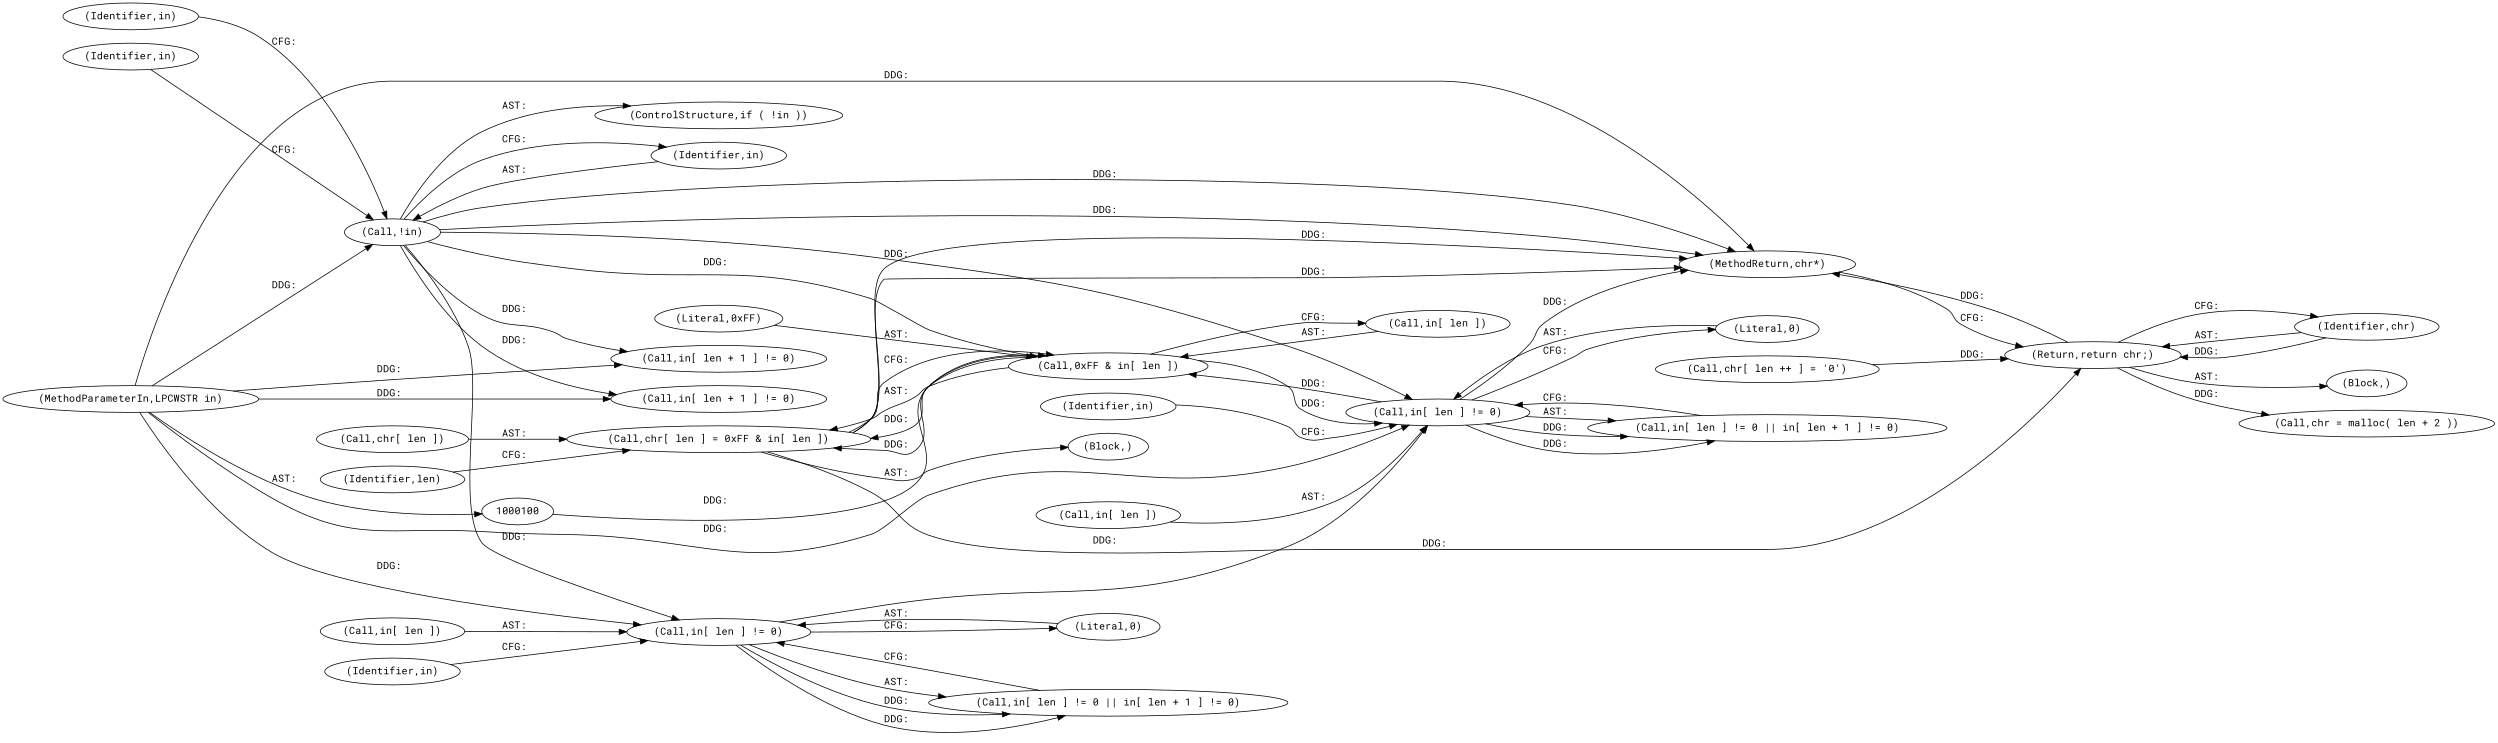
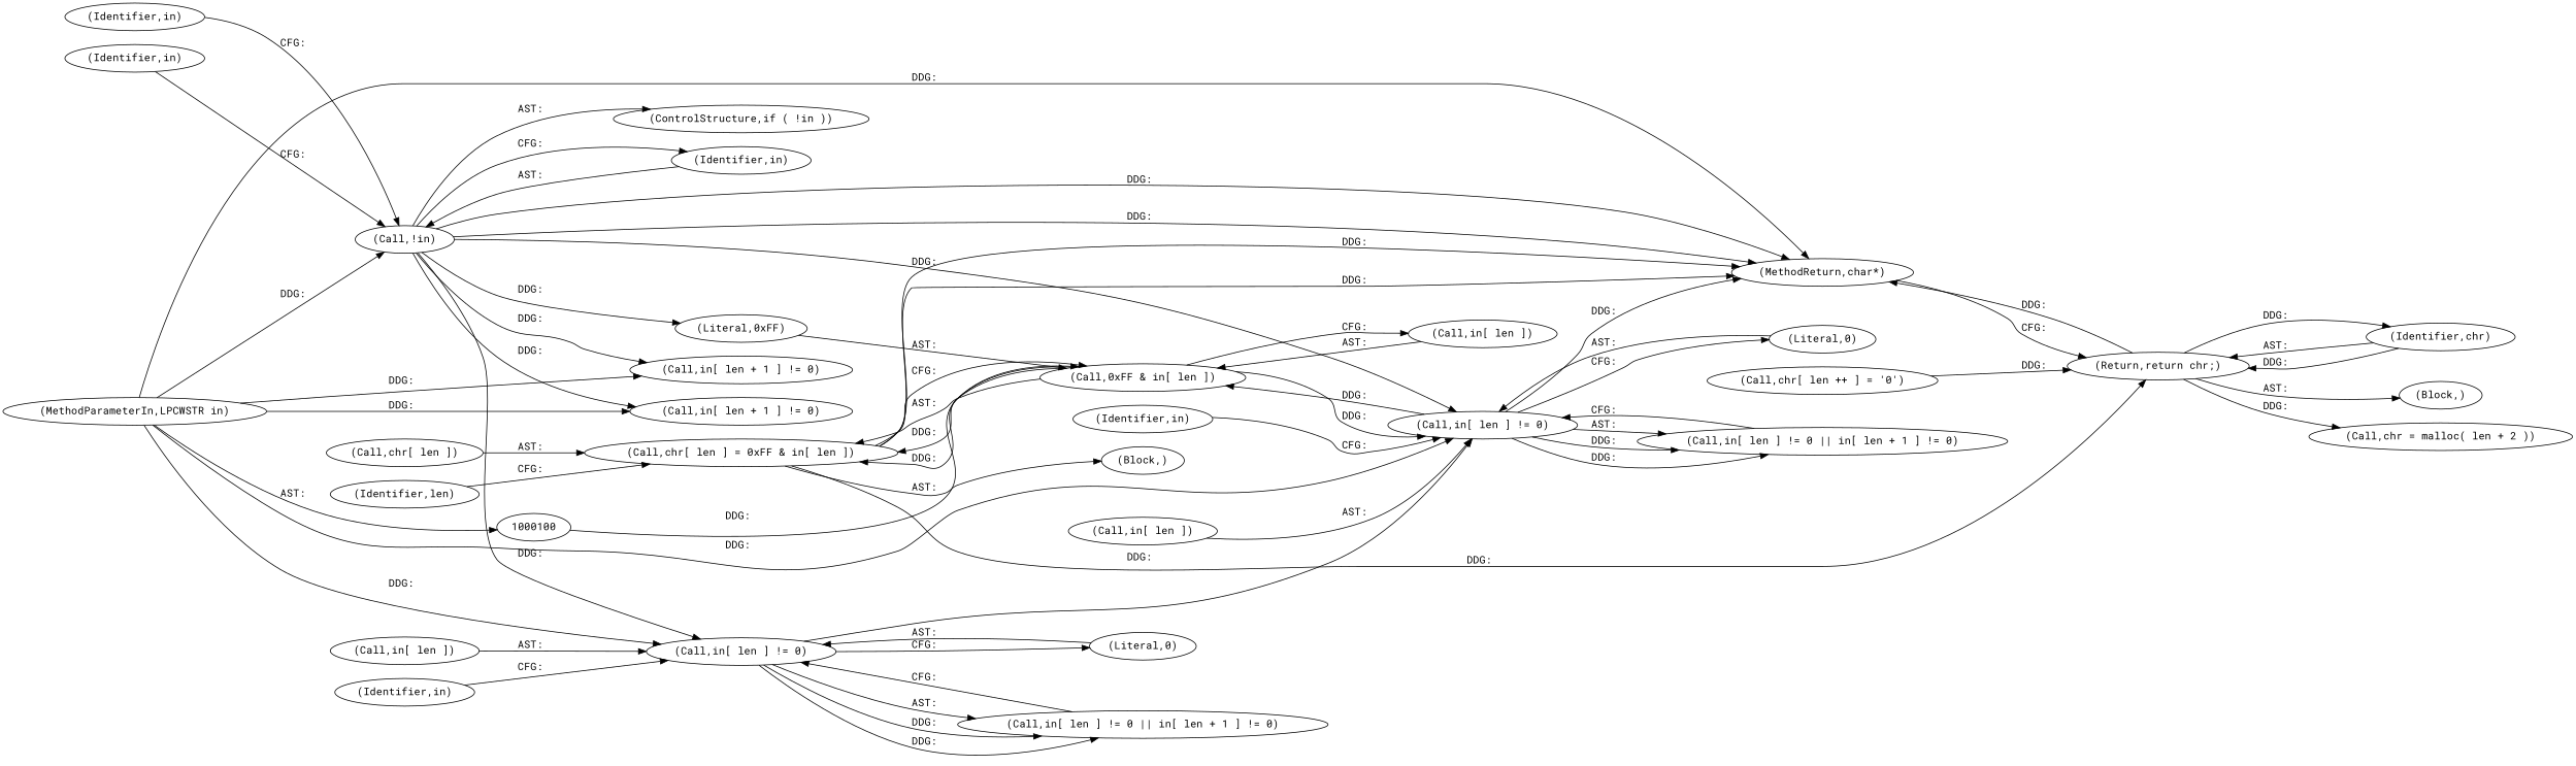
  digraph {
    fontname="Roboto Mono"
    rankdir=LR
    node [fontname="Roboto Mono"]
    edge [fontname="Roboto Mono"]
    n1 [label="(Call,chr[ len ] = 0xFF & in[ len ])"]
    n2 [label="(Call,0xFF & in[ len ])"]
    n3 [label="(Return,return chr;)"]
    n4 [label="(Block,)"]
-   n5 [label="(MethodReturn,chr*)"]
+   n5 [label="(MethodReturn,char*)"]
    n6 [label="(Call,in[ len ] != 0)"]
    n7 [label="(Call,in[ len ])"]
    n8 [label="(Identifier,chr)"]
    n9 [label="(Block,)"]
    n10 [label="(Call,chr = malloc( len + 2 ))"]
    n11 [label="(Literal,0)"]
    n12 [label="(Call,in[ len ] != 0 || in[ len + 1 ] != 0)"]
    n13 [label="(Call,in[ len ] != 0)"]
    n14 [label="(Call,in[ len ] != 0 || in[ len + 1 ] != 0)"]
    n15 [label="(Literal,0)"]
    n16 [label="(Call,!in)"]
    n17 [label="(Call,in[ len + 1 ] != 0)"]
    n18 [label="(Call,in[ len + 1 ] != 0)"]
    n19 [label="(ControlStructure,if ( !in ))"]
    n20 [label="(Identifier,in)"]
    n21 [label="(MethodParameterIn,LPCWSTR in)"]
    1000100
    n23 [label="(Identifier,in)"]
    n24 [label="(Call,in[ len ])"]
    n25 [label="(Identifier,in)"]
    n26 [label="(Call,chr[ len ++ ] = '\0')"]
    n27 [label="(Literal,0xFF)"]
    n28 [label="(Identifier,in)"]
    n29 [label="(Call,in[ len ])"]
    n30 [label="(Identifier,len)"]
    n31 [label="(Call,chr[ len ])"]
    n32 [label="(Identifier,in)"]
    n1 -> n2 [label="CFG: "]
    n1 -> n3 [label="DDG: "]
    n1 -> n4 [label="AST: "]
    n1 -> n5 [label="DDG: "]
    n1 -> n5 [label="DDG: "]
    n2 -> n1 [label="AST: "]
    n2 -> n1 [label="DDG: "]
    n2 -> n1 [label="DDG: "]
    n2 -> n6 [label="DDG: "]
    n2 -> n7 [label="CFG: "]
    n3 -> n5 [label="DDG: "]
-   n3 -> n8 [label="CFG: "]
+   n3 -> n8 [label="DDG: "]
    n3 -> n9 [label="AST: "]
    n3 -> n10 [label="DDG: "]
    n5 -> n3 [label="CFG: "]
    n6 -> n2 [label="DDG: "]
    n6 -> n5 [label="DDG: "]
    n6 -> n11 [label="CFG: "]
    n6 -> n12 [label="AST: "]
    n6 -> n12 [label="DDG: "]
    n6 -> n12 [label="DDG: "]
    n7 -> n2 [label="AST: "]
    n8 -> n3 [label="AST: "]
    n8 -> n3 [label="DDG: "]
    n11 -> n6 [label="AST: "]
    n12 -> n6 [label="CFG: "]
    n13 -> n6 [label="DDG: "]
    n13 -> n14 [label="AST: "]
    n13 -> n14 [label="DDG: "]
    n13 -> n14 [label="DDG: "]
    n13 -> n15 [label="CFG: "]
    n14 -> n13 [label="CFG: "]
    n15 -> n13 [label="AST: "]
-   n16 -> n2 [label="DDG: "]
+   n16 -> n27 [label="DDG: "]
    n16 -> n5 [label="DDG: "]
    n16 -> n5 [label="DDG: "]
    n16 -> n6 [label="DDG: "]
    n16 -> n13 [label="DDG: "]
    n16 -> n17 [label="DDG: "]
    n16 -> n18 [label="DDG: "]
    n16 -> n19 [label="AST: "]
    n16 -> n20 [label="CFG: "]
    n20 -> n16 [label="AST: "]
    n21 -> n5 [label="DDG: "]
    n21 -> n6 [label="DDG: "]
    n21 -> n13 [label="DDG: "]
    n21 -> n16 [label="DDG: "]
    n21 -> n17 [label="DDG: "]
    n21 -> n18 [label="DDG: "]
    n21 -> 1000100 [label="AST: "]
    1000100 -> n2 [label="DDG: "]
    n23 -> n6 [label="CFG: "]
    n24 -> n13 [label="AST: "]
    n25 -> n16 [label="CFG: "]
    n26 -> n3 [label="DDG: "]
    n27 -> n2 [label="AST: "]
    n28 -> n16 [label="CFG: "]
    n29 -> n6 [label="AST: "]
    n30 -> n1 [label="CFG: "]
    n31 -> n1 [label="AST: "]
    n32 -> n13 [label="CFG: "]
  }
